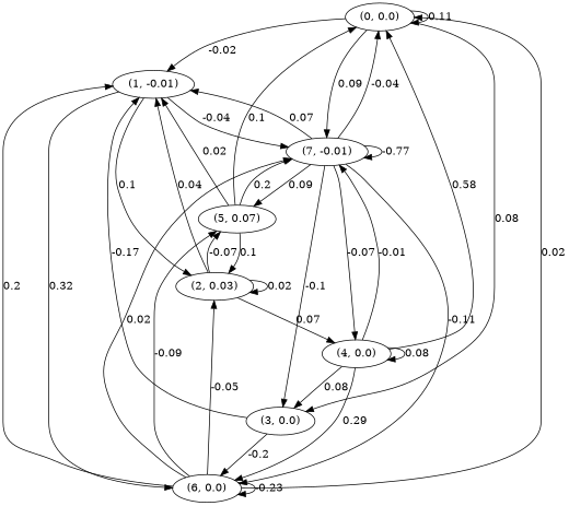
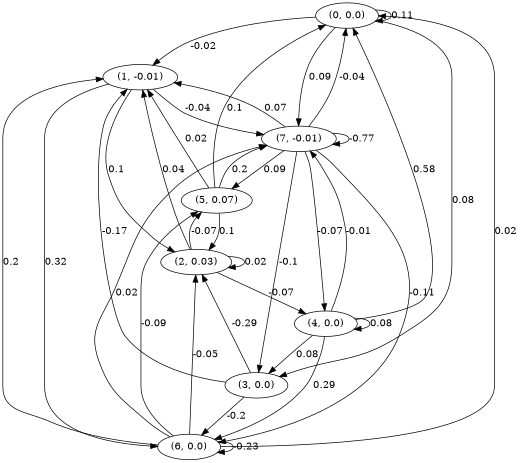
  digraph {
    n1 [label="(0, 0.0)"]
    n2 [label="(1, -0.01)"]
    n3 [label="(3, 0.0)"]
    n4 [label="(7, -0.01)"]
    n5 [label="(2, 0.03)"]
    n6 [label="(6, 0.0)"]
    n7 [label="(4, 0.0)"]
    n8 [label="(5, 0.07)"]
    n1 -> n1 [label=0.11]
    n1 -> n2 [label=-0.02]
    n1 -> n3 [label=0.08]
    n1 -> n4 [label=0.09]
    n2 -> n4 [label=-0.04]
    n2 -> n5 [label=0.1]
    n2 -> n6 [label=0.32]
    n3 -> n2 [label=-0.17]
+   n3 -> n5 [label=-0.29]
    n3 -> n6 [label=-0.2]
    n4 -> n1 [label=-0.04]
    n4 -> n2 [label=0.07]
    n4 -> n3 [label=-0.1]
    n4 -> n4 [label=-0.77]
    n4 -> n6 [label=-0.11]
    n4 -> n7 [label=-0.07]
    n4 -> n8 [label=0.09]
    n5 -> n2 [label=0.04]
    n5 -> n5 [label=0.02]
-   n5 -> n7 [label=0.07]
+   n5 -> n7 [label=-0.07]
    n5 -> n8 [label=-0.07]
    n6 -> n1 [label=0.02]
    n6 -> n2 [label=0.2]
    n6 -> n4 [label=0.02]
    n6 -> n5 [label=-0.05]
    n6 -> n6 [label=-0.23]
    n6 -> n8 [label=-0.09]
    n7 -> n1 [label=0.58]
    n7 -> n3 [label=0.08]
    n7 -> n4 [label=-0.01]
    n7 -> n6 [label=0.29]
    n7 -> n7 [label=0.08]
    n8 -> n1 [label=0.1]
    n8 -> n2 [label=0.02]
    n8 -> n4 [label=0.2]
    n8 -> n5 [label=0.1]
  }
